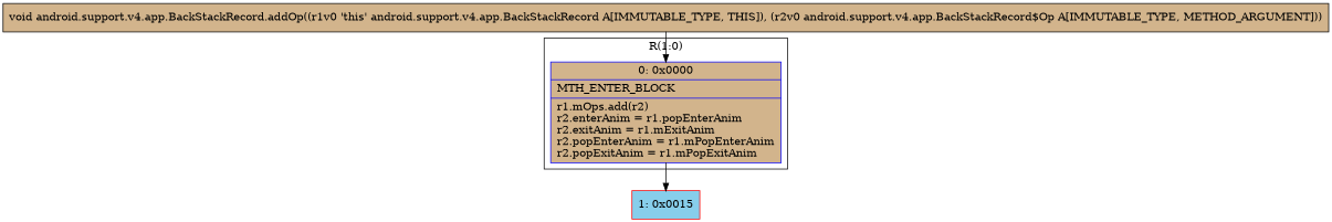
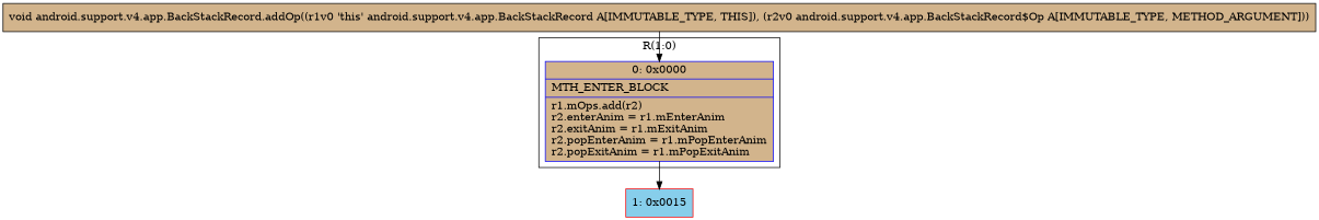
  digraph {
    node [shape=record style=filled fillcolor=tan]
-   n1 [color=blue label="{0\:\ 0x0000|MTH_ENTER_BLOCK\l|r1.mOps.add(r2)\lr2.enterAnim = r1.popEnterAnim\lr2.exitAnim = r1.mExitAnim\lr2.popEnterAnim = r1.mPopEnterAnim\lr2.popExitAnim = r1.mPopExitAnim\l}"]
+   n1 [color=blue label="{0\:\ 0x0000|MTH_ENTER_BLOCK\l|r1.mOps.add(r2)\lr2.enterAnim = r1.mEnterAnim\lr2.exitAnim = r1.mExitAnim\lr2.popEnterAnim = r1.mPopEnterAnim\lr2.popExitAnim = r1.mPopExitAnim\l}"]
    n2 [color=red label="{1\:\ 0x0015}" fillcolor=skyblue]
    n3 [label="{void android.support.v4.app.BackStackRecord.addOp((r1v0 'this' android.support.v4.app.BackStackRecord A[IMMUTABLE_TYPE, THIS]), (r2v0 android.support.v4.app.BackStackRecord$Op A[IMMUTABLE_TYPE, METHOD_ARGUMENT])) }"]
    subgraph cluster_1 {
      label="R(1:0)"
      n1
    }
    n1 -> n2
    n3 -> n1
  }
